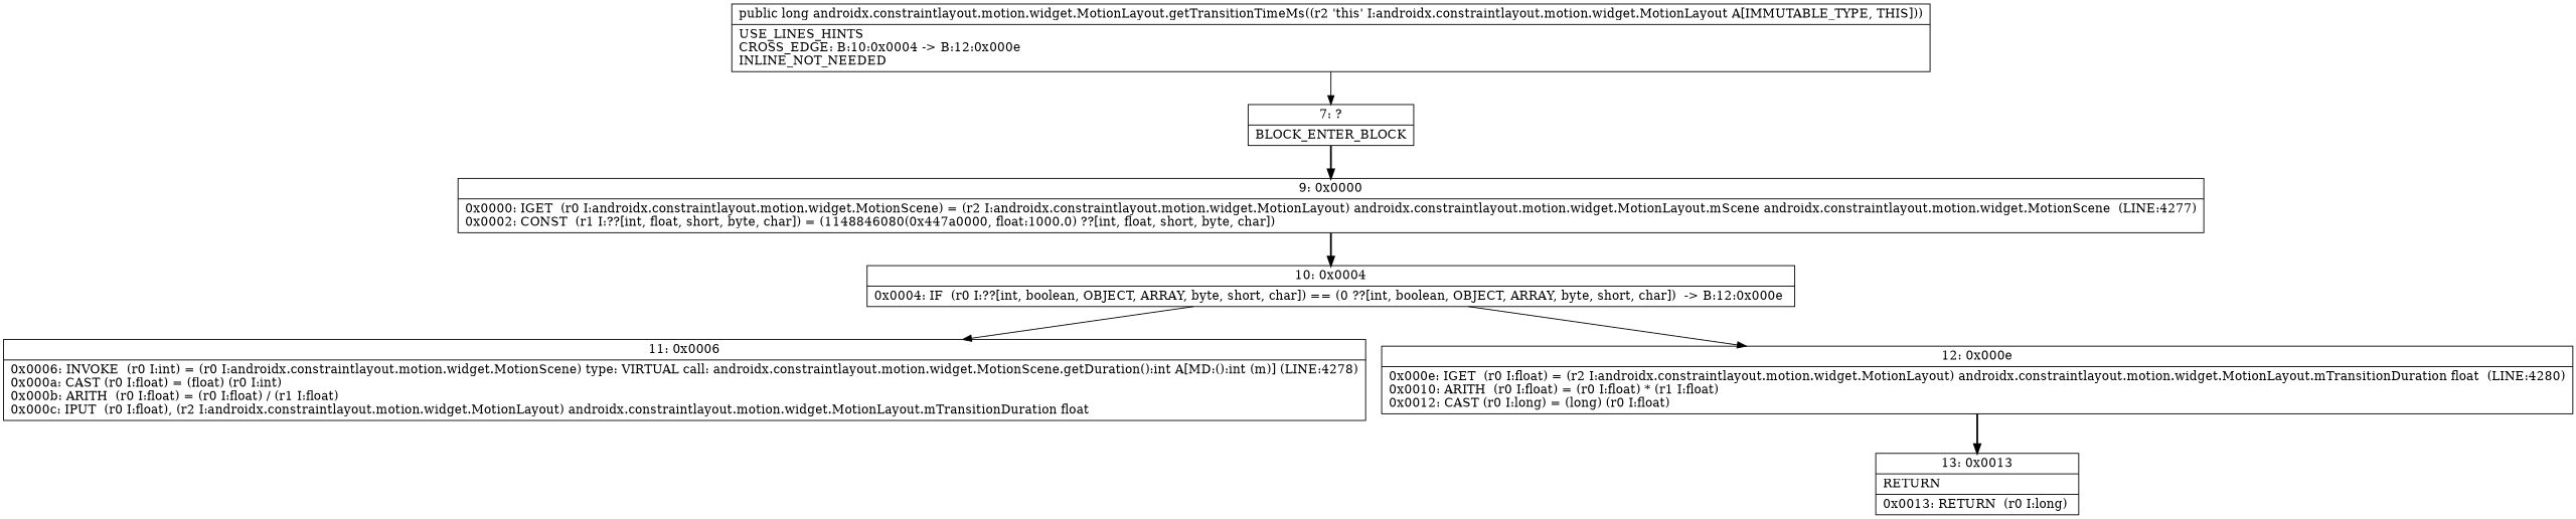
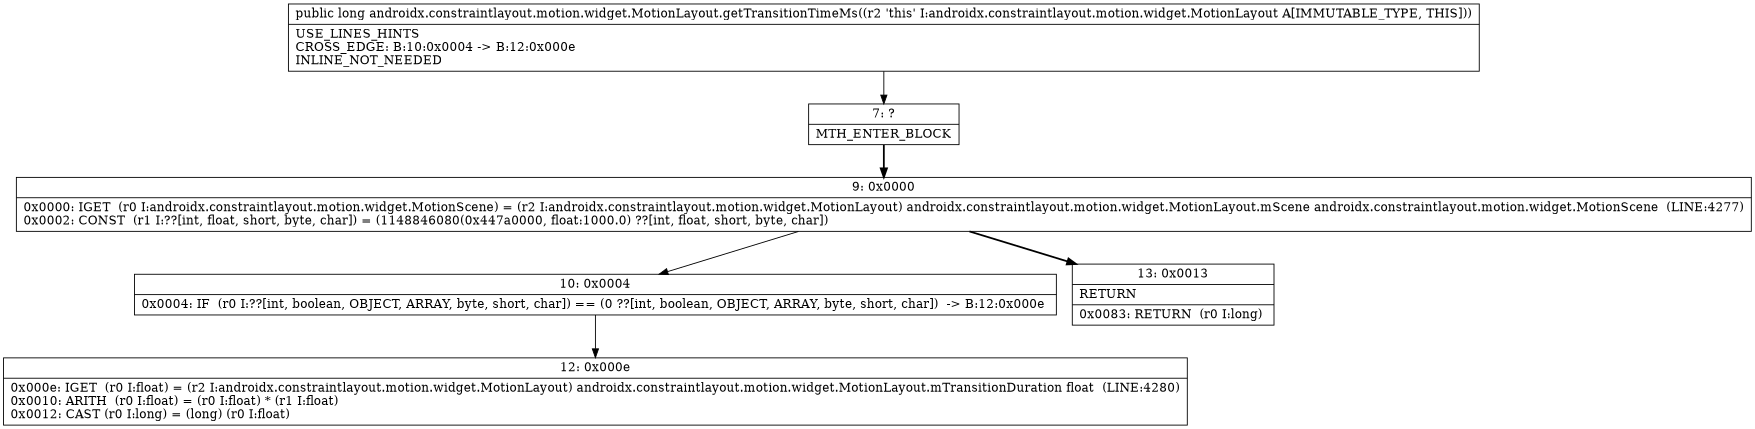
  digraph {
    node [shape=record]
    edge [style=bold]
-   n1 [label="{7\:\ ?|BLOCK_ENTER_BLOCK\l}"]
+   n1 [label="{7\:\ ?|MTH_ENTER_BLOCK\l}"]
    n2 [label="{9\:\ 0x0000|0x0000: IGET  (r0 I:androidx.constraintlayout.motion.widget.MotionScene) = (r2 I:androidx.constraintlayout.motion.widget.MotionLayout) androidx.constraintlayout.motion.widget.MotionLayout.mScene androidx.constraintlayout.motion.widget.MotionScene  (LINE:4277)\l0x0002: CONST  (r1 I:??[int, float, short, byte, char]) = (1148846080(0x447a0000, float:1000.0) ??[int, float, short, byte, char]) \l}"]
    n3 [label="{10\:\ 0x0004|0x0004: IF  (r0 I:??[int, boolean, OBJECT, ARRAY, byte, short, char]) == (0 ??[int, boolean, OBJECT, ARRAY, byte, short, char])  \-\> B:12:0x000e \l}"]
-   n4 [label="{11\:\ 0x0006|0x0006: INVOKE  (r0 I:int) = (r0 I:androidx.constraintlayout.motion.widget.MotionScene) type: VIRTUAL call: androidx.constraintlayout.motion.widget.MotionScene.getDuration():int A[MD:():int (m)] (LINE:4278)\l0x000a: CAST (r0 I:float) = (float) (r0 I:int) \l0x000b: ARITH  (r0 I:float) = (r0 I:float) \/ (r1 I:float) \l0x000c: IPUT  (r0 I:float), (r2 I:androidx.constraintlayout.motion.widget.MotionLayout) androidx.constraintlayout.motion.widget.MotionLayout.mTransitionDuration float \l}"]
    n5 [label="{12\:\ 0x000e|0x000e: IGET  (r0 I:float) = (r2 I:androidx.constraintlayout.motion.widget.MotionLayout) androidx.constraintlayout.motion.widget.MotionLayout.mTransitionDuration float  (LINE:4280)\l0x0010: ARITH  (r0 I:float) = (r0 I:float) * (r1 I:float) \l0x0012: CAST (r0 I:long) = (long) (r0 I:float) \l}"]
-   n6 [label="{13\:\ 0x0013|RETURN\l|0x0013: RETURN  (r0 I:long) \l}"]
+   n6 [label="{13\:\ 0x0013|RETURN\l|0x0083: RETURN  (r0 I:long) \l}"]
    n7 [label="{public long androidx.constraintlayout.motion.widget.MotionLayout.getTransitionTimeMs((r2 'this' I:androidx.constraintlayout.motion.widget.MotionLayout A[IMMUTABLE_TYPE, THIS]))  | USE_LINES_HINTS\lCROSS_EDGE: B:10:0x0004 \-\> B:12:0x000e\lINLINE_NOT_NEEDED\l}"]
    n1 -> n2
-   n2 -> n3
-   n3 -> n4 [style=solid]
+   n2 -> n3 [style=solid]
    n3 -> n5 [style=solid]
-   n5 -> n6
+   n2 -> n6
    n7 -> n1 [style=solid]
  }
